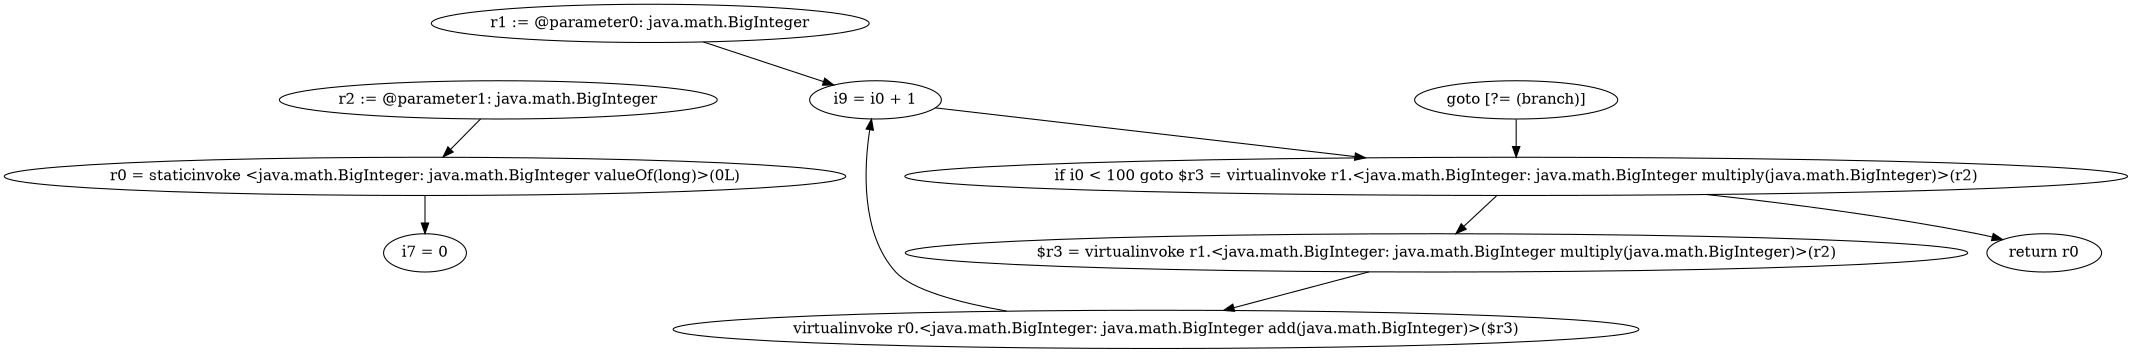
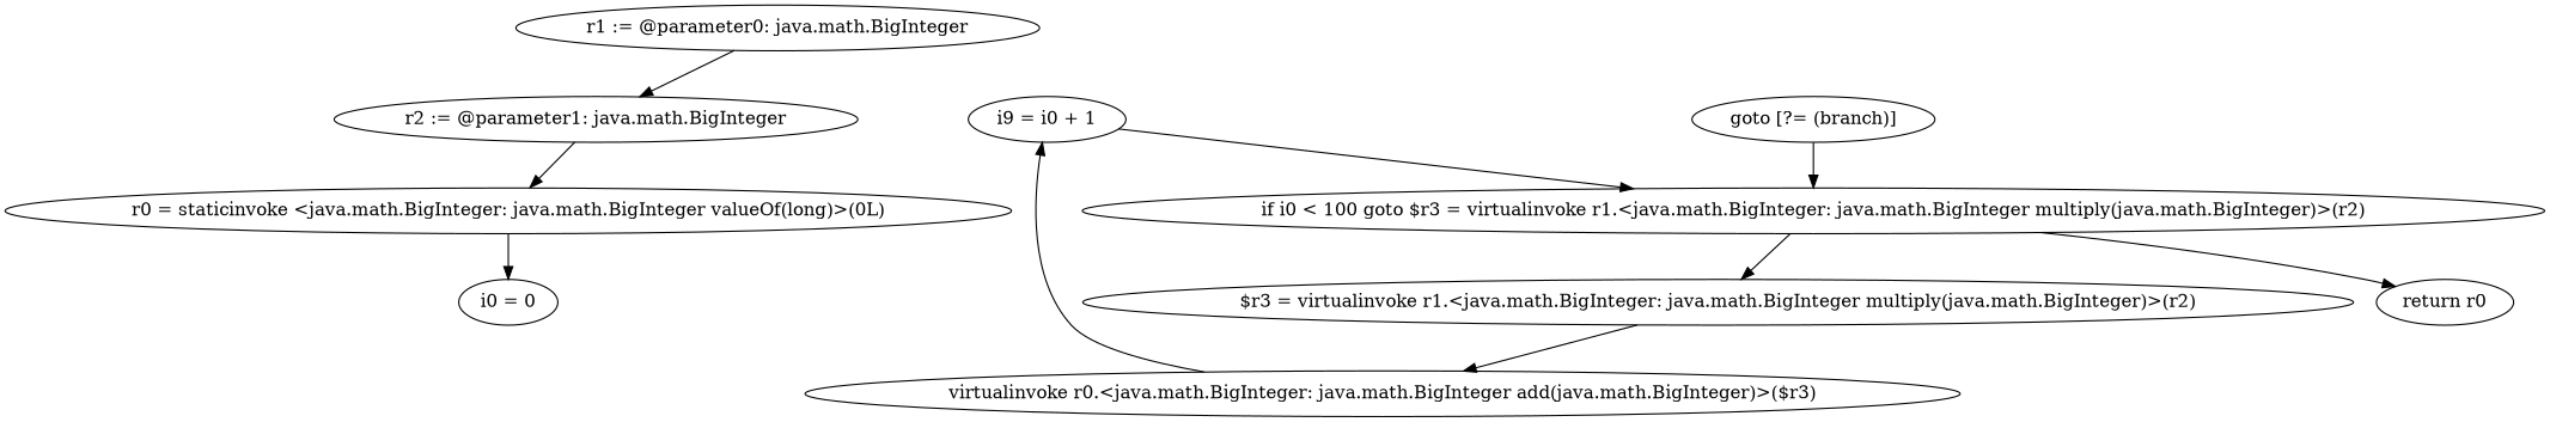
  digraph {
    "r1 := @parameter0: java.math.BigInteger"
    "r2 := @parameter1: java.math.BigInteger"
    "r0 = staticinvoke <java.math.BigInteger: java.math.BigInteger valueOf(long)>(0L)"
-   "i0 = 0" [label="i7 = 0"]
+   "i0 = 0"
    "goto [?= (branch)]"
    "if i0 < 100 goto $r3 = virtualinvoke r1.<java.math.BigInteger: java.math.BigInteger multiply(java.math.BigInteger)>(r2)"
    "$r3 = virtualinvoke r1.<java.math.BigInteger: java.math.BigInteger multiply(java.math.BigInteger)>(r2)"
    "return r0"
    "virtualinvoke r0.<java.math.BigInteger: java.math.BigInteger add(java.math.BigInteger)>($r3)"
    n10 [label="i9 = i0 + 1"]
-   "r1 := @parameter0: java.math.BigInteger" -> n10
+   "r1 := @parameter0: java.math.BigInteger" -> "r2 := @parameter1: java.math.BigInteger"
    "r2 := @parameter1: java.math.BigInteger" -> "r0 = staticinvoke <java.math.BigInteger: java.math.BigInteger valueOf(long)>(0L)"
    "r0 = staticinvoke <java.math.BigInteger: java.math.BigInteger valueOf(long)>(0L)" -> "i0 = 0"
    "goto [?= (branch)]" -> "if i0 < 100 goto $r3 = virtualinvoke r1.<java.math.BigInteger: java.math.BigInteger multiply(java.math.BigInteger)>(r2)"
    "if i0 < 100 goto $r3 = virtualinvoke r1.<java.math.BigInteger: java.math.BigInteger multiply(java.math.BigInteger)>(r2)" -> "$r3 = virtualinvoke r1.<java.math.BigInteger: java.math.BigInteger multiply(java.math.BigInteger)>(r2)"
    "if i0 < 100 goto $r3 = virtualinvoke r1.<java.math.BigInteger: java.math.BigInteger multiply(java.math.BigInteger)>(r2)" -> "return r0"
    "$r3 = virtualinvoke r1.<java.math.BigInteger: java.math.BigInteger multiply(java.math.BigInteger)>(r2)" -> "virtualinvoke r0.<java.math.BigInteger: java.math.BigInteger add(java.math.BigInteger)>($r3)"
    "virtualinvoke r0.<java.math.BigInteger: java.math.BigInteger add(java.math.BigInteger)>($r3)" -> n10
    n10 -> "if i0 < 100 goto $r3 = virtualinvoke r1.<java.math.BigInteger: java.math.BigInteger multiply(java.math.BigInteger)>(r2)"
  }
